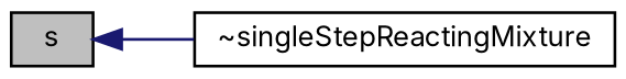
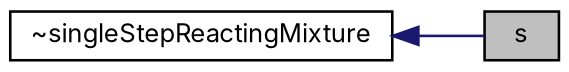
  digraph {
    rankdir=LR
    fontname=Inter
    node [color=black fontname=Inter fontsize=10 shape=record]
    n1 [fillcolor=grey75 fontcolor=black height=0.2 label=s style=filled width=0.4]
    n2 [height=0.2 label="~singleStepReactingMixture" width=0.4]
-   n1 -> n2 [color=midnightblue dir=back fontname=Inter fontsize=10 labelfontname=FreeSans labelfontsize=10 style=solid]
+   n2 -> n1 [color=midnightblue dir=back fontname=Inter fontsize=10 labelfontname=FreeSans labelfontsize=10 style=solid]
  }
